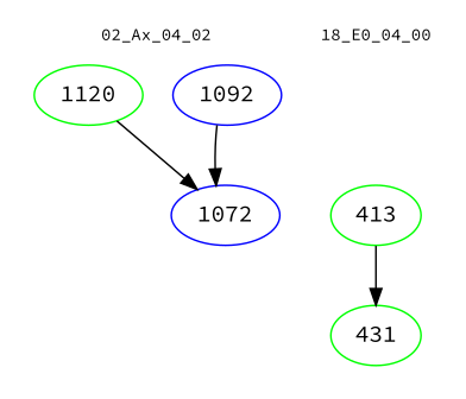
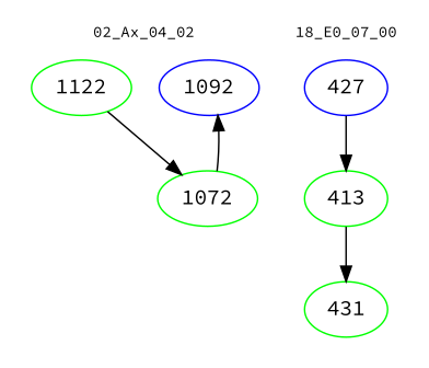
  digraph {
    fontname="Source Code Pro"
    node [color=green fontname="Source Code Pro"]
    edge [color=black fontname="Source Code Pro"]
    n1 [color=blue label=1092]
-   n2 [color=blue label=1072]
-   n3 [label=1120]
+   n2 [label=1072]
+   n3 [label=1122]
+   n4 [color=blue label=427]
    n5 [label=413]
    n6 [label=431]
    subgraph cluster_1 {
      color=white
      fontsize=10
      label="02_Ax_04_02"
      n1
      n2
      n3
    }
    subgraph cluster_2 {
      color=white
      fontsize=10
-     label="18_E0_04_00"
+     label="18_E0_07_00"
+     n4
      n5
      n6
    }
-   n1 -> n2
+   n2 -> n1
    n3 -> n2
+   n4 -> n5
    n5 -> n6
  }
